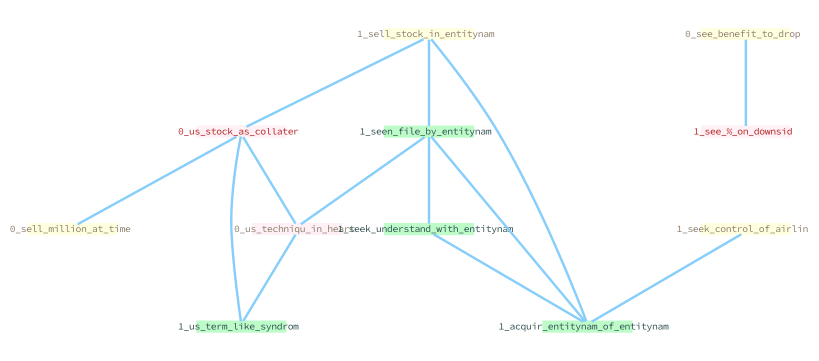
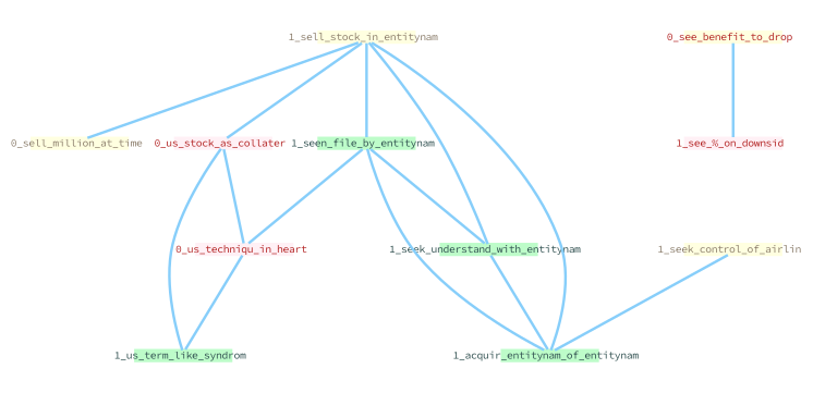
  graph {
    fontname="Source Code Pro"
    node [color="#ffffe0" fixedsize=true fontcolor="#8b7d6b" fontname="Source Code Pro" fontsize=4 shape=polygon style=filled]
    edge [color="#87cefa" fontname="Source Code Pro" w=1]
    "1_sell_stock_in_entitynam " [height=.06 width=.5]
-   "0_see_benefit_to_drop " [height=.06 width=.5]
+   "0_see_benefit_to_drop " [fontcolor="#b22222" height=.06 width=.5]
    "1_seek_control_of_airlin " [height=.06 width=.5]
    "0_sell_million_at_time " [height=.06 width=.5]
    "0_us_stock_as_collater " [color="#fff0f5" fontcolor="#b22222" height=.06 width=.5]
-   "0_us_techniqu_in_heart " [color="#fff0f5" height=.06 width=.5]
+   "0_us_techniqu_in_heart " [color="#fff0f5" fontcolor="#b22222" height=.06 width=.5]
    "1_see_%_on_downsid " [color="#fff0f5" fontcolor="#b22222" height=.06 width=.5]
    "1_seen_file_by_entitynam " [color="#BDFCC9" fontcolor="#2f4f4f" height=.06 width=.5]
    "1_seek_understand_with_entitynam " [color="#BDFCC9" fontcolor="#2f4f4f" height=.06 width=.5]
    "1_acquir_entitynam_of_entitynam " [color="#BDFCC9" fontcolor="#2f4f4f" height=.06 width=.5]
    "1_us_term_like_syndrom " [color="#BDFCC9" fontcolor="#2f4f4f" height=.06 width=.5]
    subgraph sub_1 {
      "1_sell_stock_in_entitynam "
      "0_see_benefit_to_drop "
      "1_seek_control_of_airlin "
      "0_sell_million_at_time "
    }
    subgraph sub_2 {
      "0_us_stock_as_collater "
      "0_us_techniqu_in_heart "
      "1_see_%_on_downsid "
    }
-   "0_us_stock_as_collater " -- "0_sell_million_at_time "
+   "1_sell_stock_in_entitynam " -- "0_sell_million_at_time "
    "1_sell_stock_in_entitynam " -- "0_us_stock_as_collater "
    "1_sell_stock_in_entitynam " -- "1_seen_file_by_entitynam "
+   "1_sell_stock_in_entitynam " -- "1_seek_understand_with_entitynam "
    "1_sell_stock_in_entitynam " -- "1_acquir_entitynam_of_entitynam "
    "0_see_benefit_to_drop " -- "1_see_%_on_downsid "
    "1_seek_control_of_airlin " -- "1_acquir_entitynam_of_entitynam "
    "0_us_stock_as_collater " -- "0_us_techniqu_in_heart "
    "0_us_stock_as_collater " -- "1_us_term_like_syndrom "
    "0_us_techniqu_in_heart " -- "1_us_term_like_syndrom "
    "1_seen_file_by_entitynam " -- "0_us_techniqu_in_heart "
    "1_seen_file_by_entitynam " -- "1_seek_understand_with_entitynam "
    "1_seen_file_by_entitynam " -- "1_acquir_entitynam_of_entitynam "
    "1_seek_understand_with_entitynam " -- "1_acquir_entitynam_of_entitynam "
  }
